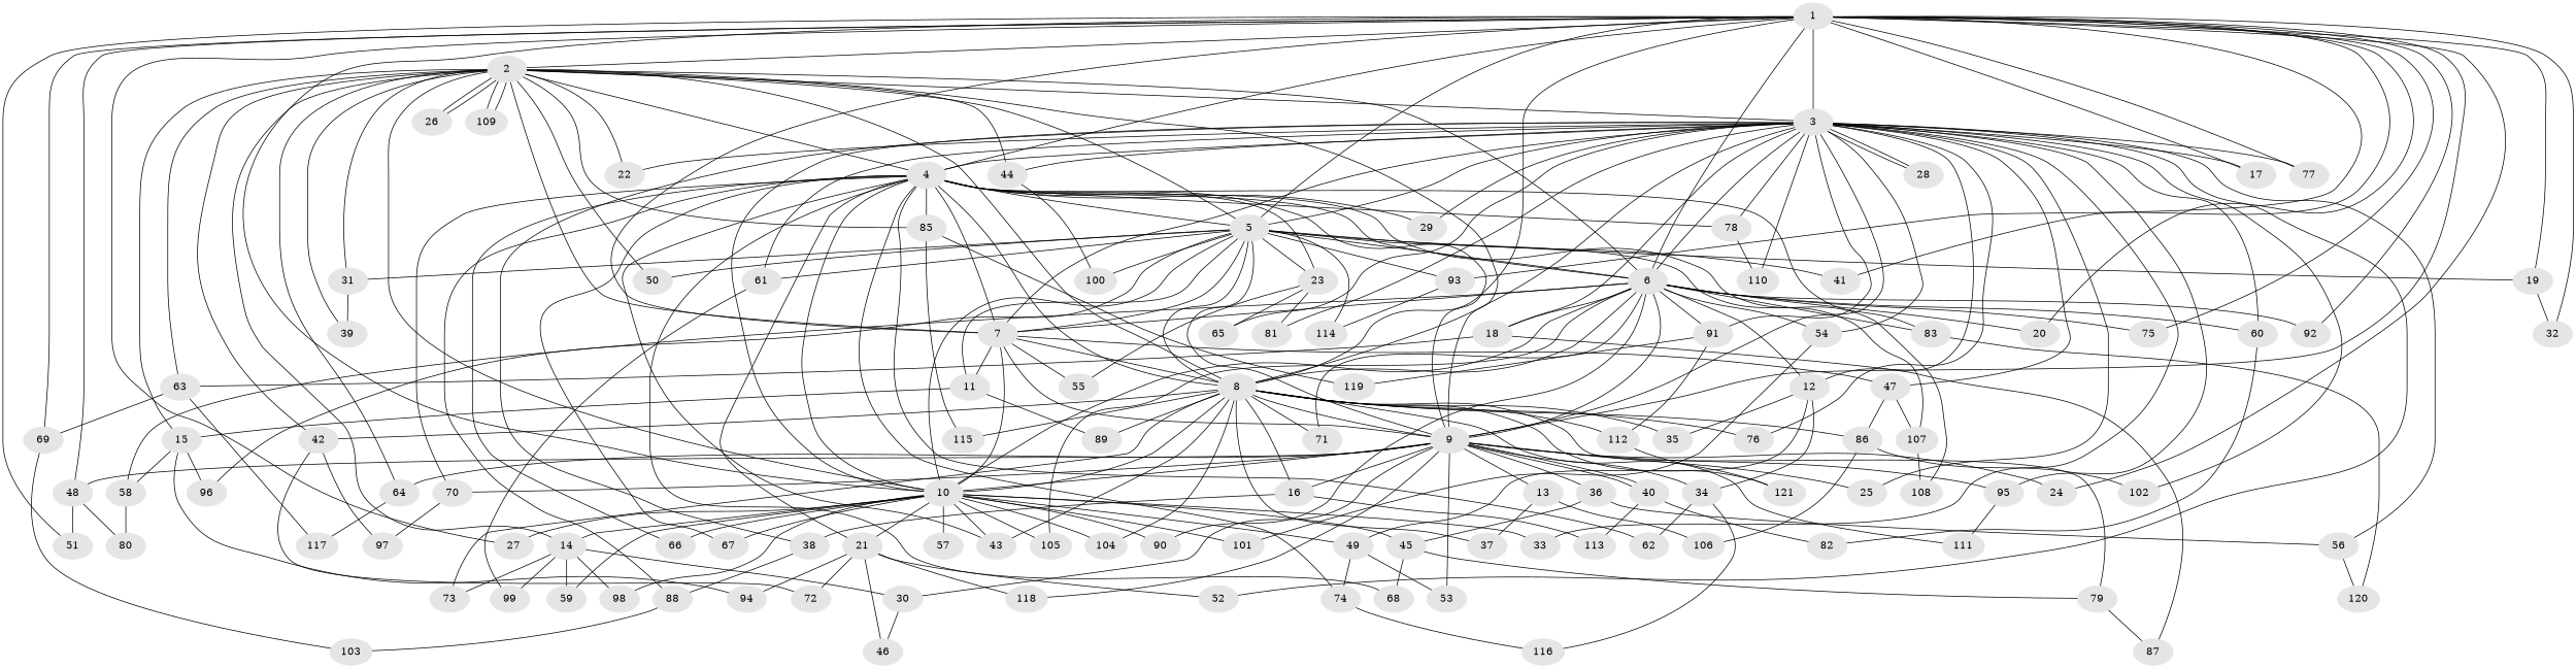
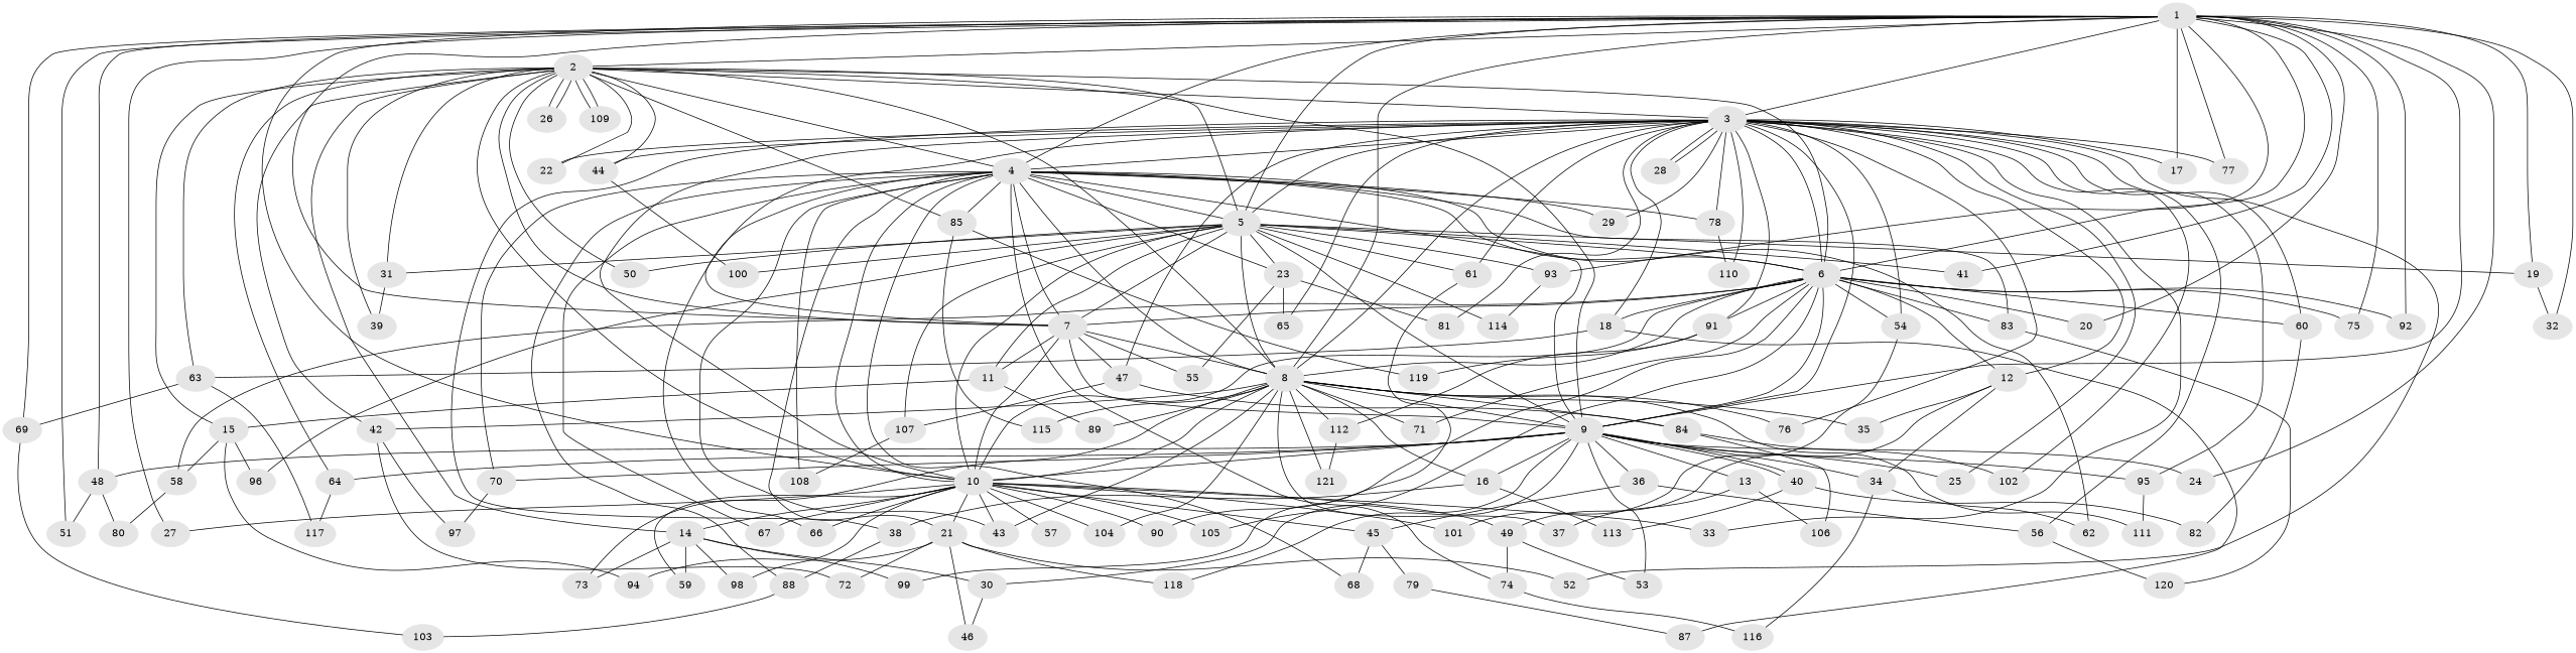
  graph {
    node [color=gray90 style=filled]
    1
    2
    3
    4
    5
    6
    7
    8
    9
    10
    17
    19
    20
    24
    27
    32
    41
    48
    51
    69
    75
    77
    92
    93
    14
    15
    22
    26
    31
    39
    42
    44
    50
    63
    64
    85
    109
    12
    18
    25
    28
    29
    33
    38
    47
    52
    54
    56
    60
    61
    65
    76
    78
    81
    91
    95
    102
    110
    21
    23
    62
    66
    67
    68
    70
    74
    83
    88
    108
    43
    11
    96
    100
    107
    114
    58
    71
    90
    105
    55
    16
    35
    37
    73
    79
-   86
+   86 [label=84]
    89
    104
    111
    112
    115
    121
    13
    30
    34
    36
    40
    53
    118
    57
    45
    49
    59
    98
    101
    80
    103
    99
    94
    72
    97
    117
    119
    87
    120
    82
    106
    46
    116
    113
    1 -- 2
    1 -- 3
    1 -- 4
    1 -- 5
    1 -- 6
    1 -- 7
    1 -- 8
    1 -- 9
    1 -- 10
    1 -- 17
    1 -- 19
    1 -- 20
    1 -- 24
    1 -- 27
    1 -- 32
    1 -- 41
    1 -- 48
    1 -- 51
    1 -- 69
    1 -- 75
    1 -- 77
    1 -- 92
    1 -- 93
    2 -- 3
    2 -- 4
    2 -- 5
    2 -- 6
    2 -- 7
    2 -- 8
    2 -- 9
    2 -- 10
    2 -- 14
    2 -- 15
    2 -- 22
    2 -- 26
    2 -- 26
    2 -- 31
    2 -- 39
    2 -- 42
    2 -- 44
    2 -- 50
    2 -- 63
    2 -- 64
    2 -- 85
    2 -- 109
    2 -- 109
    3 -- 4
    3 -- 5
    3 -- 6
    3 -- 7
    3 -- 8
    3 -- 9
    3 -- 10
    3 -- 17
    3 -- 77
    3 -- 22
    3 -- 44
    3 -- 12
    3 -- 18
    3 -- 25
    3 -- 28
    3 -- 28
    3 -- 29
    3 -- 33
    3 -- 38
    3 -- 47
    3 -- 52
    3 -- 54
    3 -- 56
    3 -- 60
    3 -- 61
    3 -- 65
    3 -- 76
    3 -- 78
    3 -- 81
    3 -- 91
    3 -- 95
    3 -- 102
    3 -- 110
    4 -- 5
    4 -- 6
    4 -- 7
    4 -- 8
    4 -- 9
    4 -- 10
    4 -- 85
    4 -- 29
    4 -- 78
    4 -- 21
    4 -- 23
    4 -- 62
    4 -- 66
    4 -- 67
    4 -- 68
    4 -- 70
    4 -- 74
    4 -- 83
    4 -- 88
    4 -- 108
    4 -- 43
    5 -- 6
    5 -- 7
    5 -- 8
    5 -- 9
    5 -- 10
    5 -- 19
    5 -- 41
    5 -- 93
    5 -- 31
    5 -- 50
    5 -- 61
    5 -- 23
    5 -- 11
    5 -- 96
    5 -- 100
    5 -- 107
    5 -- 114
    6 -- 7
    6 -- 8
    6 -- 9
    6 -- 10
    6 -- 20
    6 -- 75
    6 -- 92
    6 -- 12
    6 -- 18
    6 -- 54
    6 -- 60
    6 -- 91
    6 -- 83
    6 -- 58
    6 -- 71
    6 -- 90
    6 -- 105
    7 -- 8
    7 -- 9
    7 -- 10
    7 -- 47
    7 -- 11
    7 -- 55
    8 -- 9
    8 -- 10
    8 -- 42
    8 -- 76
    8 -- 43
    8 -- 71
    8 -- 16
    8 -- 35
    8 -- 37
    8 -- 73
-   8 -- 79
    8 -- 86
    8 -- 89
    8 -- 104
    8 -- 111
    8 -- 112
    8 -- 115
    8 -- 121
    9 -- 10
    9 -- 24
    9 -- 48
    9 -- 64
    9 -- 25
    9 -- 95
    9 -- 70
    9 -- 16
    9 -- 13
    9 -- 30
    9 -- 34
    9 -- 36
    9 -- 40
    9 -- 40
    9 -- 53
    9 -- 118
    10 -- 27
    10 -- 14
    10 -- 33
    10 -- 21
    10 -- 66
    10 -- 67
    10 -- 43
    10 -- 90
    10 -- 105
    10 -- 104
    10 -- 57
    10 -- 45
    10 -- 49
    10 -- 59
    10 -- 98
    10 -- 101
    19 -- 32
    48 -- 51
    48 -- 80
    69 -- 103
    93 -- 114
    14 -- 73
    14 -- 30
    14 -- 59
    14 -- 98
    14 -- 99
    15 -- 96
    15 -- 58
    15 -- 94
    31 -- 39
    42 -- 72
    42 -- 97
    44 -- 100
    63 -- 69
    63 -- 117
    64 -- 117
    85 -- 115
    85 -- 119
    12 -- 35
    12 -- 34
    12 -- 49
    18 -- 63
    18 -- 87
    38 -- 88
    47 -- 107
    47 -- 86
    54 -- 101
    56 -- 120
    60 -- 82
    61 -- 99
    78 -- 110
    91 -- 112
    91 -- 119
    95 -- 111
    21 -- 52
    21 -- 118
    21 -- 94
    21 -- 72
    21 -- 46
    23 -- 65
    23 -- 81
    23 -- 55
    70 -- 97
    74 -- 116
    83 -- 120
    88 -- 103
    11 -- 15
    11 -- 89
    107 -- 108
    58 -- 80
    16 -- 38
    16 -- 113
    79 -- 87
    86 -- 102
    86 -- 106
    112 -- 121
    13 -- 37
    13 -- 106
    30 -- 46
    34 -- 62
    34 -- 116
    36 -- 56
    36 -- 45
    40 -- 82
    40 -- 113
    45 -- 68
    45 -- 79
    49 -- 74
    49 -- 53
  }
